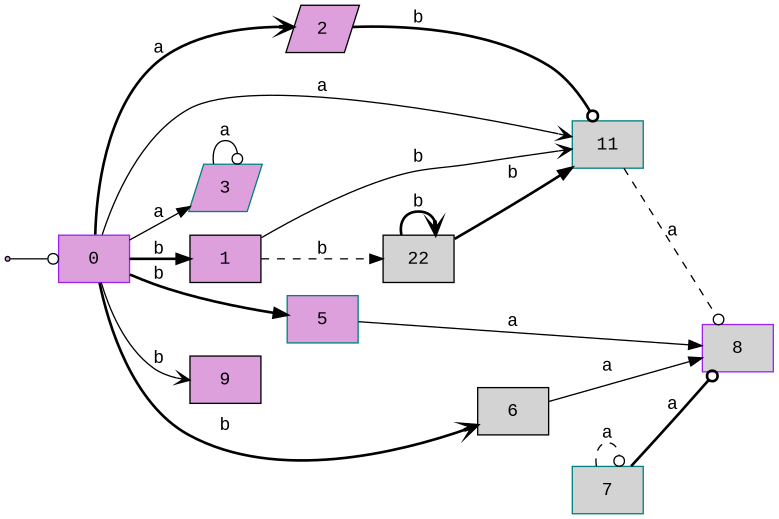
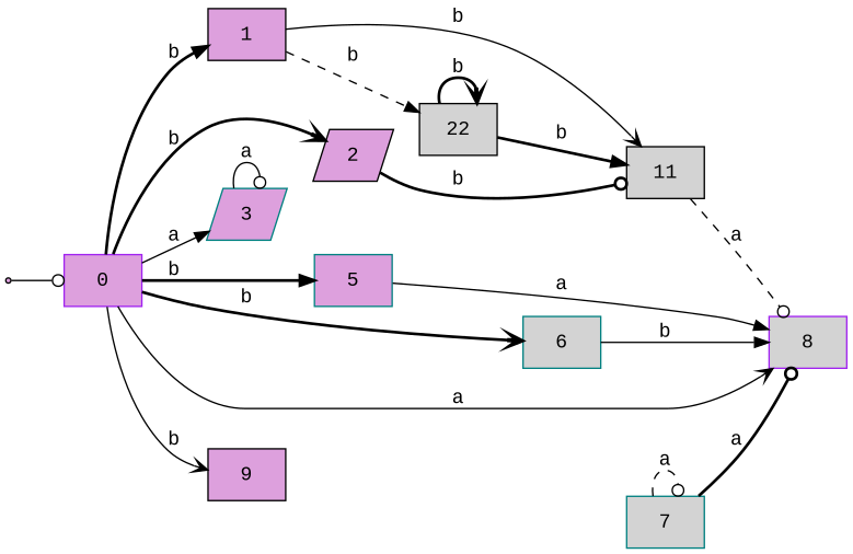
  digraph {
    fontname="Liberation Mono"
    rankdir=LR
    node [color=black fillcolor=plum fontname="Liberation Mono" shape=box style=filled]
    edge [arrowhead=normal fontname="Liberation Mono" style=solid]
    dummy0 [shape=point]
    0 [color=purple]
    1
    2 [shape=parallelogram]
    3 [color=teal shape=parallelogram]
    5 [color=teal]
-   6 [fillcolor=lightgrey]
+   6 [color=teal fillcolor=lightgrey]
    8 [color=purple fillcolor=lightgrey]
    9
-   11 [color=teal fillcolor=lightgrey]
+   11 [fillcolor=lightgrey]
    n11 [fillcolor=lightgrey label=22]
    7 [color=teal fillcolor=lightgrey]
    dummy0 -> 0 [arrowhead=odot]
    0 -> 1 [label=b style=bold]
-   0 -> 2 [arrowhead=vee label=a style=bold]
+   0 -> 2 [arrowhead=vee label=b style=bold]
    0 -> 3 [label=a]
    0 -> 5 [label=b style=bold]
    0 -> 6 [arrowhead=vee label=b style=bold]
-   0 -> 11 [arrowhead=vee label=a]
+   0 -> 8 [arrowhead=vee label=a]
    0 -> 9 [arrowhead=vee label=b]
    1 -> 11 [arrowhead=vee label=b]
    1 -> n11 [label=b style=dashed]
    2 -> 11 [arrowhead=odot label=b style=bold]
    3 -> 3 [arrowhead=odot label=a]
    5 -> 8 [label=a]
-   6 -> 8 [label=a]
+   6 -> 8 [label=b]
    11 -> 8 [arrowhead=odot label=a style=dashed]
    n11 -> 11 [label=b style=bold]
    n11 -> n11 [arrowhead=vee label=b style=bold]
    7 -> 8 [arrowhead=odot label=a style=bold]
    7 -> 7 [arrowhead=odot label=a style=dashed]
  }
